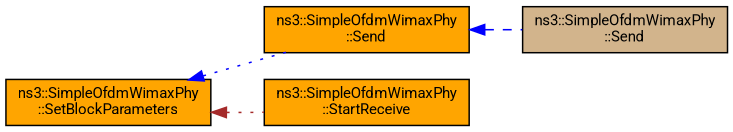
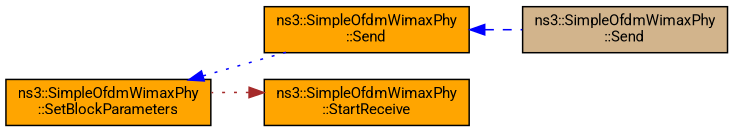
  digraph {
    rankdir=LR
    fontname=Roboto
    node [color=black fillcolor=orange fontname=Roboto fontsize=10 shape=record style=filled]
    edge [color=blue dir=back fontname=Roboto fontsize=10 labelfontname=Helvetica labelfontsize=10 style=dotted]
    n1 [fontcolor=black height=0.2 label="ns3::SimpleOfdmWimaxPhy\l::SetBlockParameters" width=0.4]
    n2 [height=0.2 label="ns3::SimpleOfdmWimaxPhy\l::Send" width=0.4]
    n3 [height=0.2 label="ns3::SimpleOfdmWimaxPhy\l::StartReceive" width=0.4]
    n4 [fillcolor=tan height=0.2 label="ns3::SimpleOfdmWimaxPhy\l::Send" width=0.4]
    n1 -> n2
-   n1 -> n3 [color=brown]
+   n3 -> n1 [color=brown]
    n2 -> n4 [style=dashed]
  }
